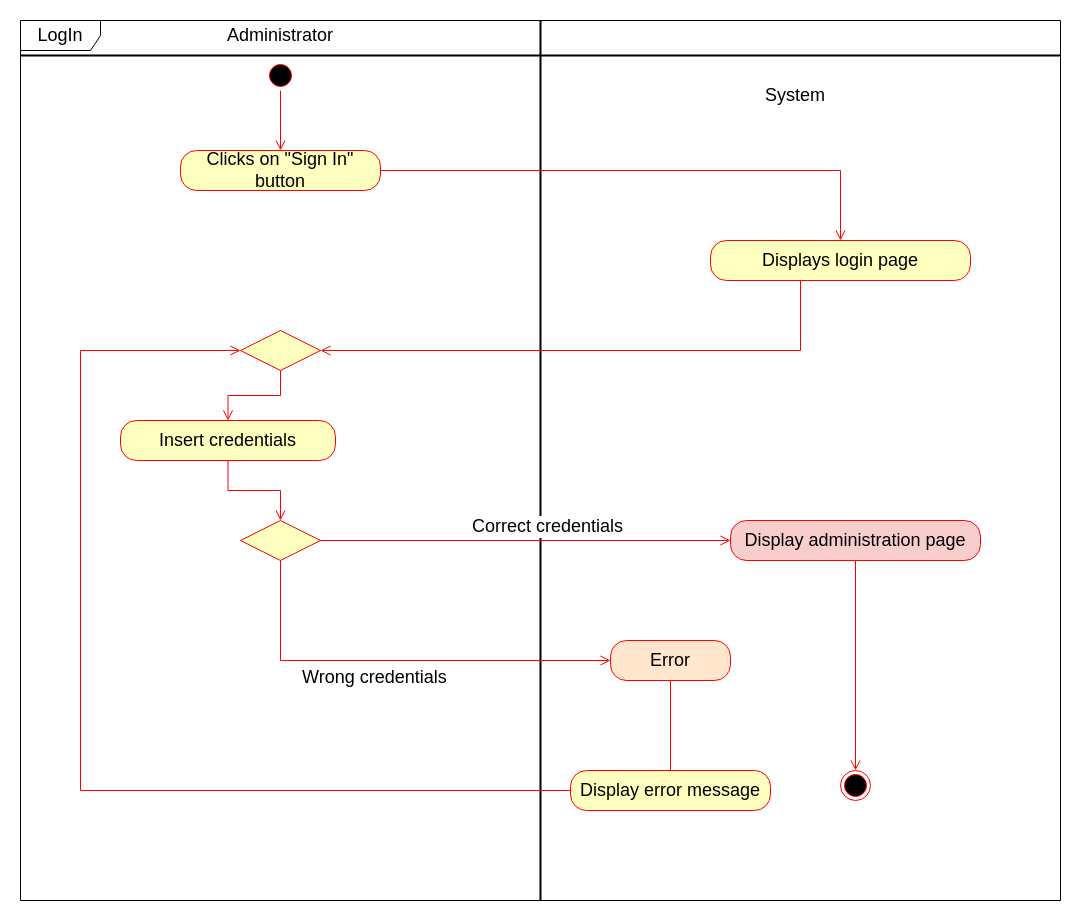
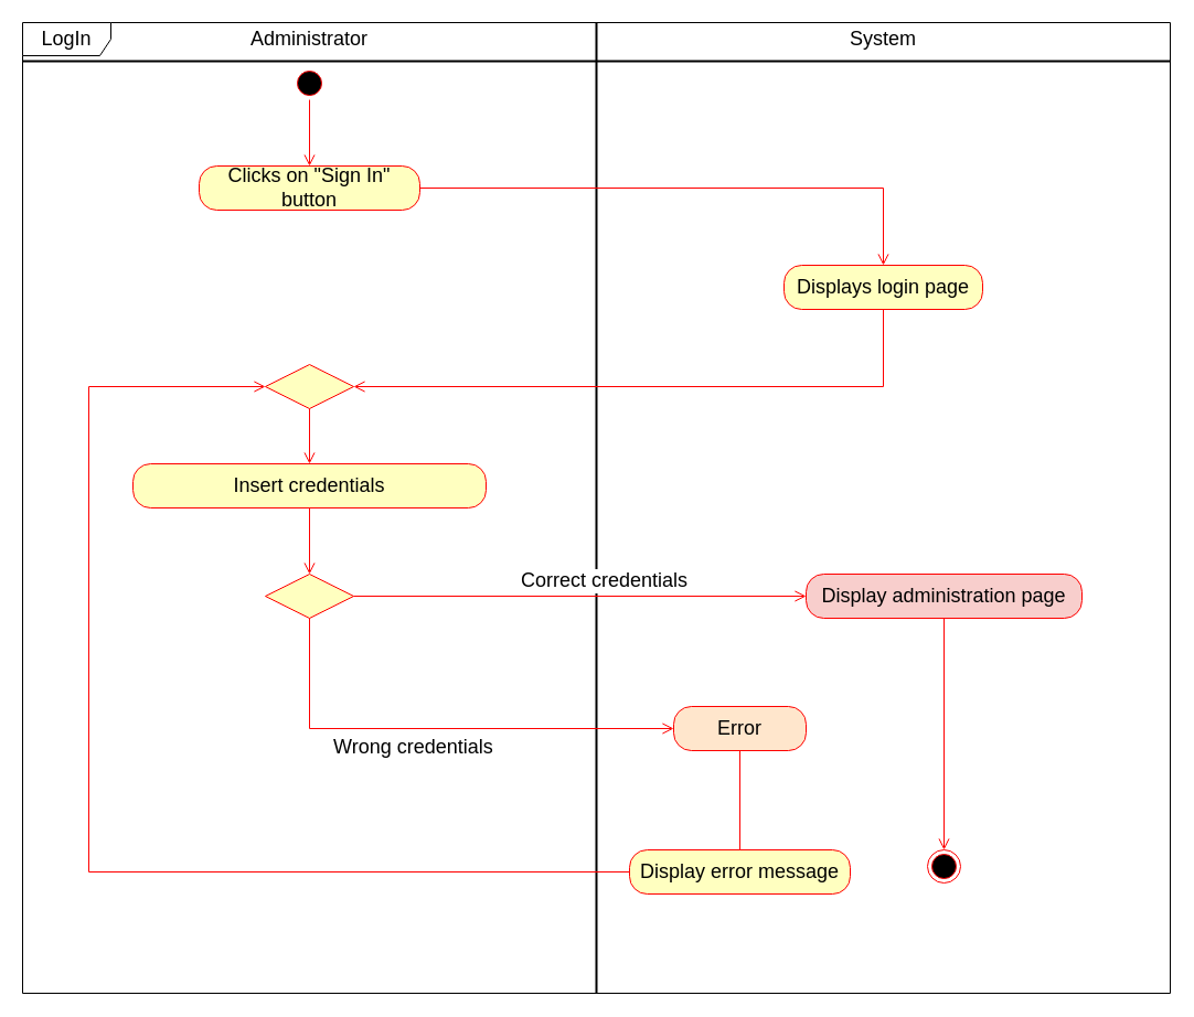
  <mxCell id="0" />
  <mxCell id="1" parent="0" />
  <mxCell id="2" value="&lt;font style=&quot;font-size: 18px&quot;&gt;LogIn&lt;/font&gt;" style="shape=umlFrame;whiteSpace=wrap;html=1;width=80;height=30;" parent="1" vertex="1"><mxGeometry x="20" width="1040" height="880" as="geometry" y="20" /></mxCell>
  <mxCell id="3" value="" style="line;strokeWidth=2;direction=south;html=1;" parent="1" vertex="1"><mxGeometry x="535" width="10" height="880" as="geometry" y="20" /></mxCell>
  <mxCell id="4" value="" style="ellipse;html=1;shape=startState;fillColor=#000000;strokeColor=#ff0000;" parent="1" vertex="1"><mxGeometry x="265" y="60" width="30" height="30" as="geometry" /></mxCell>
  <mxCell id="5" value="" style="edgeStyle=orthogonalEdgeStyle;html=1;verticalAlign=bottom;endArrow=open;endSize=8;strokeColor=#ff0000;rounded=0;" parent="1" source="4" target="23" edge="1"><mxGeometry relative="1" as="geometry"><mxPoint x="280" y="150" as="targetPoint" /></mxGeometry></mxCell>
  <mxCell id="6" value="" style="rhombus;whiteSpace=wrap;html=1;fillColor=#ffffc0;strokeColor=#ff0000;" parent="1" vertex="1"><mxGeometry x="240" y="330" width="80" height="40" as="geometry" /></mxCell>
  <mxCell id="7" value="" style="edgeStyle=orthogonalEdgeStyle;html=1;align=left;verticalAlign=top;endArrow=open;endSize=8;strokeColor=#ff0000;rounded=0;" parent="1" source="6" target="8" edge="1"><mxGeometry x="-1" relative="1" as="geometry"><mxPoint x="280" y="420" as="targetPoint" /></mxGeometry></mxCell>
- <mxCell id="8" value="&lt;font style=&quot;font-size: 18px&quot;&gt;Insert credentials&lt;/font&gt;" style="rounded=1;whiteSpace=wrap;html=1;arcSize=40;fontColor=#000000;fillColor=#ffffc0;strokeColor=#ff0000;" parent="1" vertex="1"><mxGeometry x="120" y="420" width="215" height="40" as="geometry" /></mxCell>
+ <mxCell id="8" value="&lt;font style=&quot;font-size: 18px&quot;&gt;Insert credentials&lt;/font&gt;" style="rounded=1;whiteSpace=wrap;html=1;arcSize=40;fontColor=#000000;fillColor=#ffffc0;strokeColor=#ff0000;" parent="1" vertex="1"><mxGeometry x="120" y="420" width="320" height="40" as="geometry" /></mxCell>
  <mxCell id="9" value="" style="edgeStyle=orthogonalEdgeStyle;html=1;verticalAlign=bottom;endArrow=open;endSize=8;strokeColor=#ff0000;rounded=0;" parent="1" source="8" target="10" edge="1"><mxGeometry relative="1" as="geometry"><mxPoint x="280" y="520" as="targetPoint" /></mxGeometry></mxCell>
  <mxCell id="10" value="" style="rhombus;whiteSpace=wrap;html=1;fillColor=#ffffc0;strokeColor=#ff0000;" parent="1" vertex="1"><mxGeometry x="240" y="520" width="80" height="40" as="geometry" /></mxCell>
  <mxCell id="11" value="&lt;font style=&quot;font-size: 18px&quot;&gt;Correct credentials&lt;/font&gt;" style="edgeStyle=orthogonalEdgeStyle;html=1;align=left;verticalAlign=bottom;endArrow=open;endSize=8;strokeColor=#ff0000;rounded=0;" parent="1" source="10" target="13" edge="1"><mxGeometry x="-0.268" relative="1" as="geometry"><mxPoint x="420" y="540" as="targetPoint" /><mxPoint as="offset" /></mxGeometry></mxCell>
  <mxCell id="12" value="&lt;font style=&quot;font-size: 18px&quot;&gt;Wrong credentials&lt;/font&gt;" style="edgeStyle=orthogonalEdgeStyle;html=1;align=left;verticalAlign=top;endArrow=open;endSize=8;strokeColor=#ff0000;rounded=0;" parent="1" source="10" target="21" edge="1"><mxGeometry x="-0.442" relative="1" as="geometry"><mxPoint x="610" y="660" as="targetPoint" /><Array as="points"><mxPoint x="280" y="660" /></Array><mxPoint as="offset" /></mxGeometry></mxCell>
  <mxCell id="13" value="&lt;font style=&quot;font-size: 18px&quot;&gt;Display administration page&lt;/font&gt;" style="rounded=1;whiteSpace=wrap;html=1;arcSize=40;fontColor=#000000;fillColor=#f8cecc;strokeColor=#ff0000;" parent="1" vertex="1"><mxGeometry x="730" y="520" width="250" height="40" as="geometry" /></mxCell>
  <mxCell id="14" value="" style="edgeStyle=orthogonalEdgeStyle;html=1;verticalAlign=bottom;endArrow=open;endSize=8;strokeColor=#ff0000;rounded=0;" parent="1" source="13" target="15" edge="1"><mxGeometry relative="1" as="geometry"><mxPoint x="735" y="860" as="targetPoint" /><Array as="points" /></mxGeometry></mxCell>
  <mxCell id="15" value="" style="ellipse;html=1;shape=endState;fillColor=#000000;strokeColor=#ff0000;" parent="1" vertex="1"><mxGeometry x="840" y="770" width="30" height="30" as="geometry" /></mxCell>
  <mxCell id="16" value="" style="line;strokeWidth=2;html=1;" parent="1" vertex="1"><mxGeometry x="20" y="50" width="1040" height="10" as="geometry" /></mxCell>
  <mxCell id="17" value="&lt;font style=&quot;font-size: 18px&quot;&gt;Administrator&lt;/font&gt;" style="text;html=1;strokeColor=none;fillColor=none;align=center;verticalAlign=middle;whiteSpace=wrap;rounded=0;" parent="1" vertex="1"><mxGeometry x="220" width="120" height="30" as="geometry" y="20" /></mxCell>
- <mxCell id="18" value="&lt;font style=&quot;font-size: 18px&quot;&gt;System&lt;/font&gt;" style="text;html=1;strokeColor=none;fillColor=none;align=center;verticalAlign=middle;whiteSpace=wrap;rounded=0;" parent="1" vertex="1"><mxGeometry x="765" y="80" width="60" height="30" as="geometry" /></mxCell>
+ <mxCell id="18" value="&lt;font style=&quot;font-size: 18px&quot;&gt;System&lt;/font&gt;" style="text;html=1;strokeColor=none;fillColor=none;align=center;verticalAlign=middle;whiteSpace=wrap;rounded=0;" parent="1" vertex="1"><mxGeometry x="770" width="60" height="30" as="geometry" y="20" /></mxCell>
  <mxCell id="19" value="&lt;font style=&quot;font-size: 18px&quot;&gt;Display error message&lt;/font&gt;" style="rounded=1;whiteSpace=wrap;html=1;arcSize=40;fontColor=#000000;fillColor=#ffffc0;strokeColor=#ff0000;" parent="1" vertex="1"><mxGeometry x="570" y="770" width="200" height="40" as="geometry" /></mxCell>
  <mxCell id="20" value="" style="edgeStyle=orthogonalEdgeStyle;html=1;verticalAlign=bottom;endArrow=open;endSize=8;strokeColor=#ff0000;rounded=0;" parent="1" source="19" target="6" edge="1"><mxGeometry relative="1" as="geometry"><mxPoint x="670" y="870" as="targetPoint" /><Array as="points"><mxPoint x="80" y="790" /><mxPoint x="80" y="350" /></Array></mxGeometry></mxCell>
  <mxCell id="21" value="&lt;font style=&quot;font-size: 18px&quot;&gt;Error&lt;/font&gt;" style="rounded=1;whiteSpace=wrap;html=1;arcSize=40;fontColor=#000000;fillColor=#ffe6cc;strokeColor=#ff0000;" parent="1" vertex="1"><mxGeometry x="610" y="640" width="120" height="40" as="geometry" /></mxCell>
  <mxCell id="22" value="" style="edgeStyle=orthogonalEdgeStyle;html=1;verticalAlign=bottom;endArrow=none;endSize=8;strokeColor=#ff0000;rounded=0;" parent="1" source="21" target="19" edge="1"><mxGeometry relative="1" as="geometry"><mxPoint x="670" y="740" as="targetPoint" /></mxGeometry></mxCell>
  <mxCell id="23" value="&lt;font style=&quot;font-size: 18px&quot;&gt;Clicks on &quot;Sign In&quot; button&lt;/font&gt;" style="rounded=1;whiteSpace=wrap;html=1;arcSize=40;fontColor=#000000;fillColor=#ffffc0;strokeColor=#ff0000;" parent="1" vertex="1"><mxGeometry x="180" y="150" width="200" height="40" as="geometry" /></mxCell>
  <mxCell id="24" value="" style="edgeStyle=orthogonalEdgeStyle;html=1;verticalAlign=bottom;endArrow=open;endSize=8;strokeColor=#ff0000;rounded=0;" parent="1" source="23" target="25" edge="1"><mxGeometry relative="1" as="geometry"><mxPoint x="280" y="240" as="targetPoint" /></mxGeometry></mxCell>
- <mxCell id="25" value="&lt;font style=&quot;font-size: 18px&quot;&gt;Displays login page&lt;/font&gt;" style="rounded=1;whiteSpace=wrap;html=1;arcSize=40;fontColor=#000000;fillColor=#ffffc0;strokeColor=#ff0000;" parent="1" vertex="1"><mxGeometry x="710" y="240" width="260" height="40" as="geometry" /></mxCell>
+ <mxCell id="25" value="&lt;font style=&quot;font-size: 18px&quot;&gt;Displays login page&lt;/font&gt;" style="rounded=1;whiteSpace=wrap;html=1;arcSize=40;fontColor=#000000;fillColor=#ffffc0;strokeColor=#ff0000;" parent="1" vertex="1"><mxGeometry x="710" y="240" width="180" height="40" as="geometry" /></mxCell>
  <mxCell id="26" value="" style="edgeStyle=orthogonalEdgeStyle;html=1;verticalAlign=bottom;endArrow=open;endSize=8;strokeColor=#ff0000;rounded=0;" parent="1" source="25" target="6" edge="1"><mxGeometry relative="1" as="geometry"><mxPoint x="320" y="350" as="targetPoint" /><Array as="points"><mxPoint x="800" y="350" /></Array></mxGeometry></mxCell>
